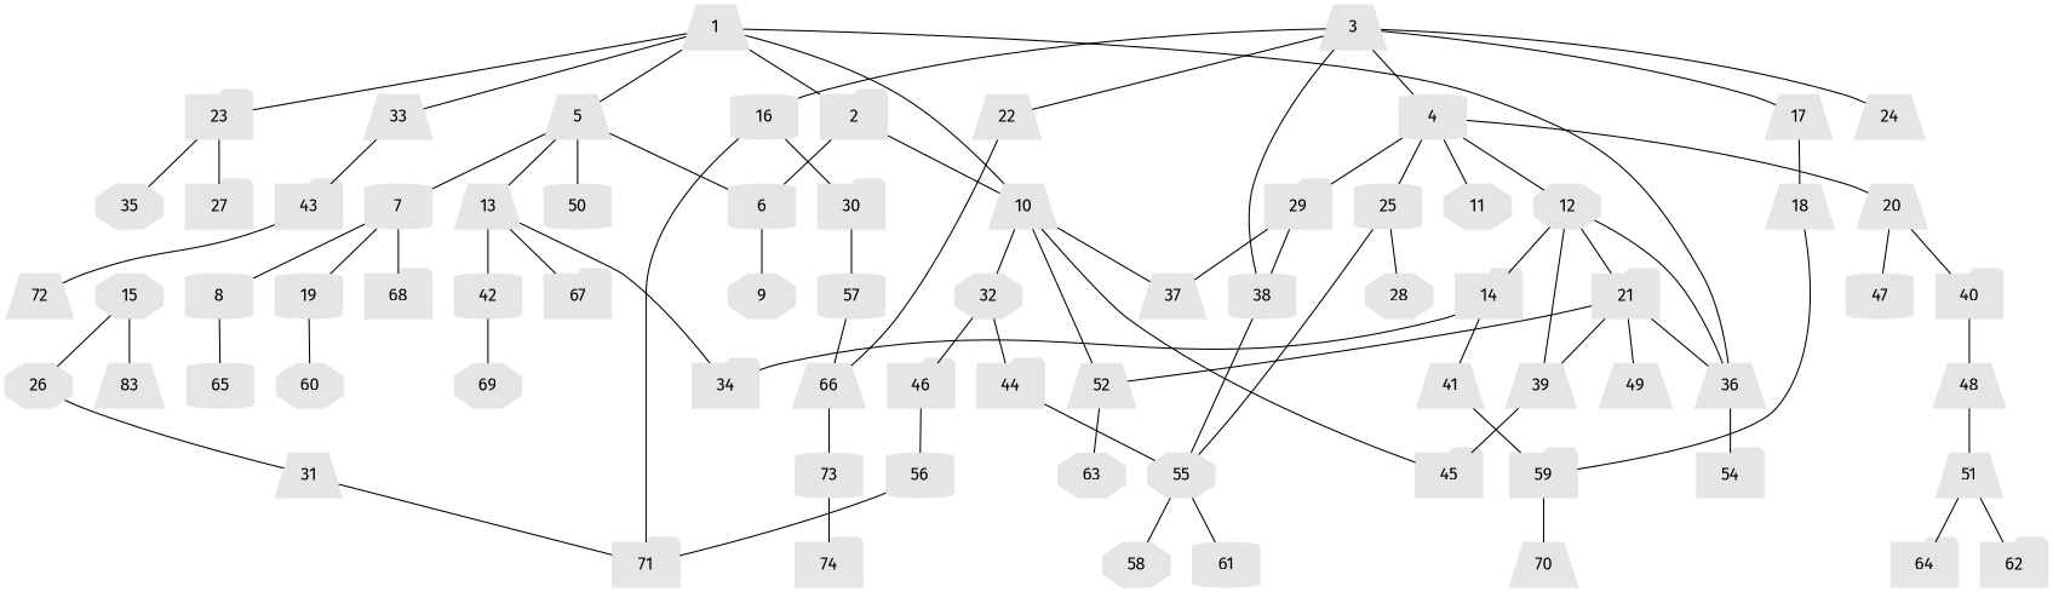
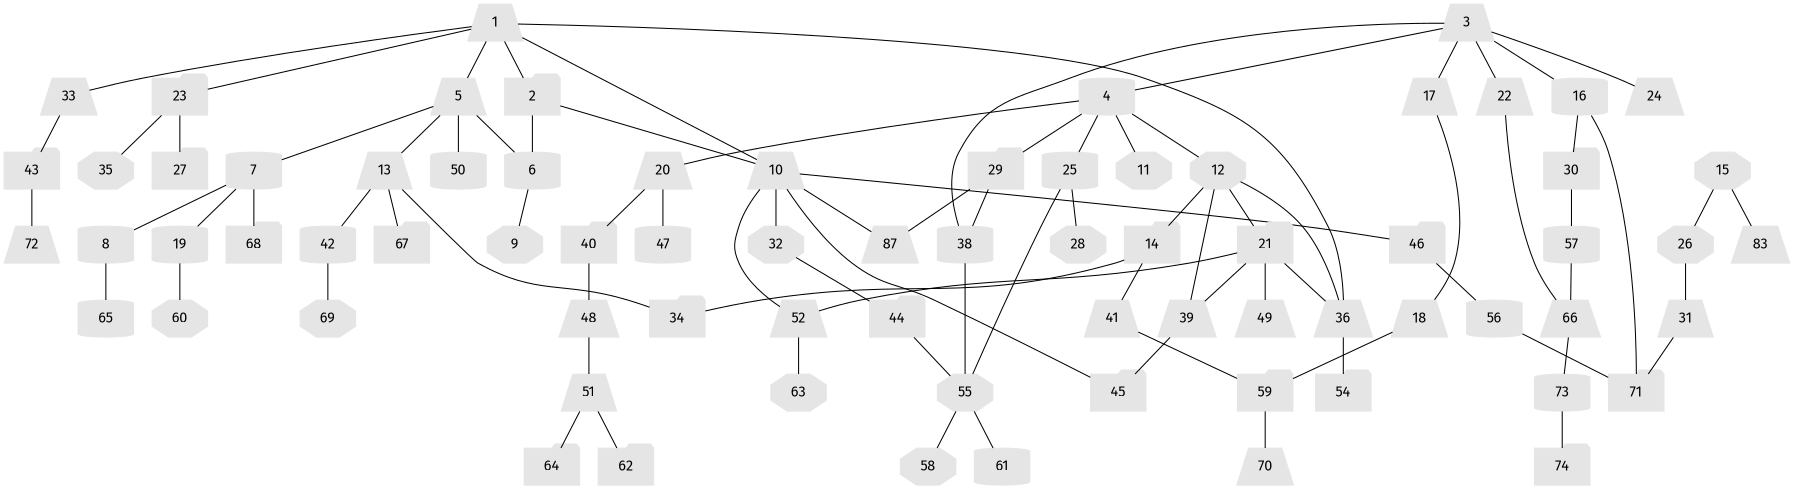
  graph {
    fontname="Fira Sans"
    node [color=gray90 fontname="Fira Sans" shape=trapezium style=filled]
    edge [fontname="Fira Sans"]
    2 [shape=folder]
    1
    5
    10
    23 [shape=folder]
    33
    36
    6 [shape=cylinder]
    7 [shape=cylinder]
    13
    50 [shape=cylinder]
    32 [shape=octagon]
-   37
+   37 [label=87]
    45 [shape=folder]
    46 [shape=folder]
    52
    27 [shape=folder]
    35 [shape=octagon]
    43 [shape=folder]
    54 [shape=folder]
    4 [shape=cylinder]
    3
    16 [shape=cylinder]
    17
    22
    24
    38 [shape=cylinder]
    9 [shape=octagon]
    11 [shape=octagon]
    12 [shape=octagon]
    20
    25 [shape=cylinder]
    29 [shape=folder]
    30 [shape=folder]
    71 [shape=folder]
    18
    66
    55 [shape=octagon]
    14 [shape=folder]
    21 [shape=folder]
    39
    40 [shape=folder]
    47 [shape=cylinder]
    28 [shape=octagon]
    8 [shape=cylinder]
    19 [shape=cylinder]
    68 [shape=folder]
    34 [shape=folder]
    42 [shape=cylinder]
    67 [shape=folder]
    15 [shape=octagon]
    26 [shape=octagon]
    n53 [label=83]
    65 [shape=cylinder]
    60 [shape=octagon]
    44 [shape=folder]
    56 [shape=cylinder]
    63 [shape=octagon]
    41
    49
    69 [shape=octagon]
    59 [shape=folder]
    31
    57 [shape=cylinder]
    70
    48
    73 [shape=cylinder]
    58 [shape=octagon]
    61 [shape=cylinder]
    72
    51
    62 [shape=folder]
    64 [shape=folder]
    74 [shape=folder]
    2 -- 10
    2 -- 6
    1 -- 2
    1 -- 5
    1 -- 10
    1 -- 23
    1 -- 33
    1 -- 36
    5 -- 6
    5 -- 7
    5 -- 13
    5 -- 50
    10 -- 32
    10 -- 37
    10 -- 45
-   32 -- 46
+   10 -- 46
    10 -- 52
    23 -- 27
    23 -- 35
    33 -- 43
    36 -- 54
    6 -- 9
    7 -- 8
    7 -- 19
    7 -- 68
    13 -- 34
    13 -- 42
    13 -- 67
    32 -- 44
    46 -- 56
    52 -- 63
    43 -- 72
    4 -- 11
    4 -- 12
    4 -- 20
    4 -- 25
    4 -- 29
    3 -- 4
    3 -- 16
    3 -- 17
    3 -- 22
    3 -- 24
    3 -- 38
    16 -- 30
    16 -- 71
    17 -- 18
    22 -- 66
    38 -- 55
    12 -- 36
    12 -- 14
    12 -- 21
    12 -- 39
    20 -- 40
    20 -- 47
    25 -- 55
    25 -- 28
    29 -- 37
    29 -- 38
    30 -- 57
    18 -- 59
    66 -- 73
    55 -- 58
    55 -- 61
    14 -- 34
    14 -- 41
    21 -- 36
    21 -- 52
    21 -- 39
    21 -- 49
    39 -- 45
    40 -- 48
    8 -- 65
    19 -- 60
    42 -- 69
    15 -- 26
    15 -- n53
    26 -- 31
    44 -- 55
    56 -- 71
    41 -- 59
    59 -- 70
    31 -- 71
    57 -- 66
    48 -- 51
    73 -- 74
    51 -- 62
    51 -- 64
  }
